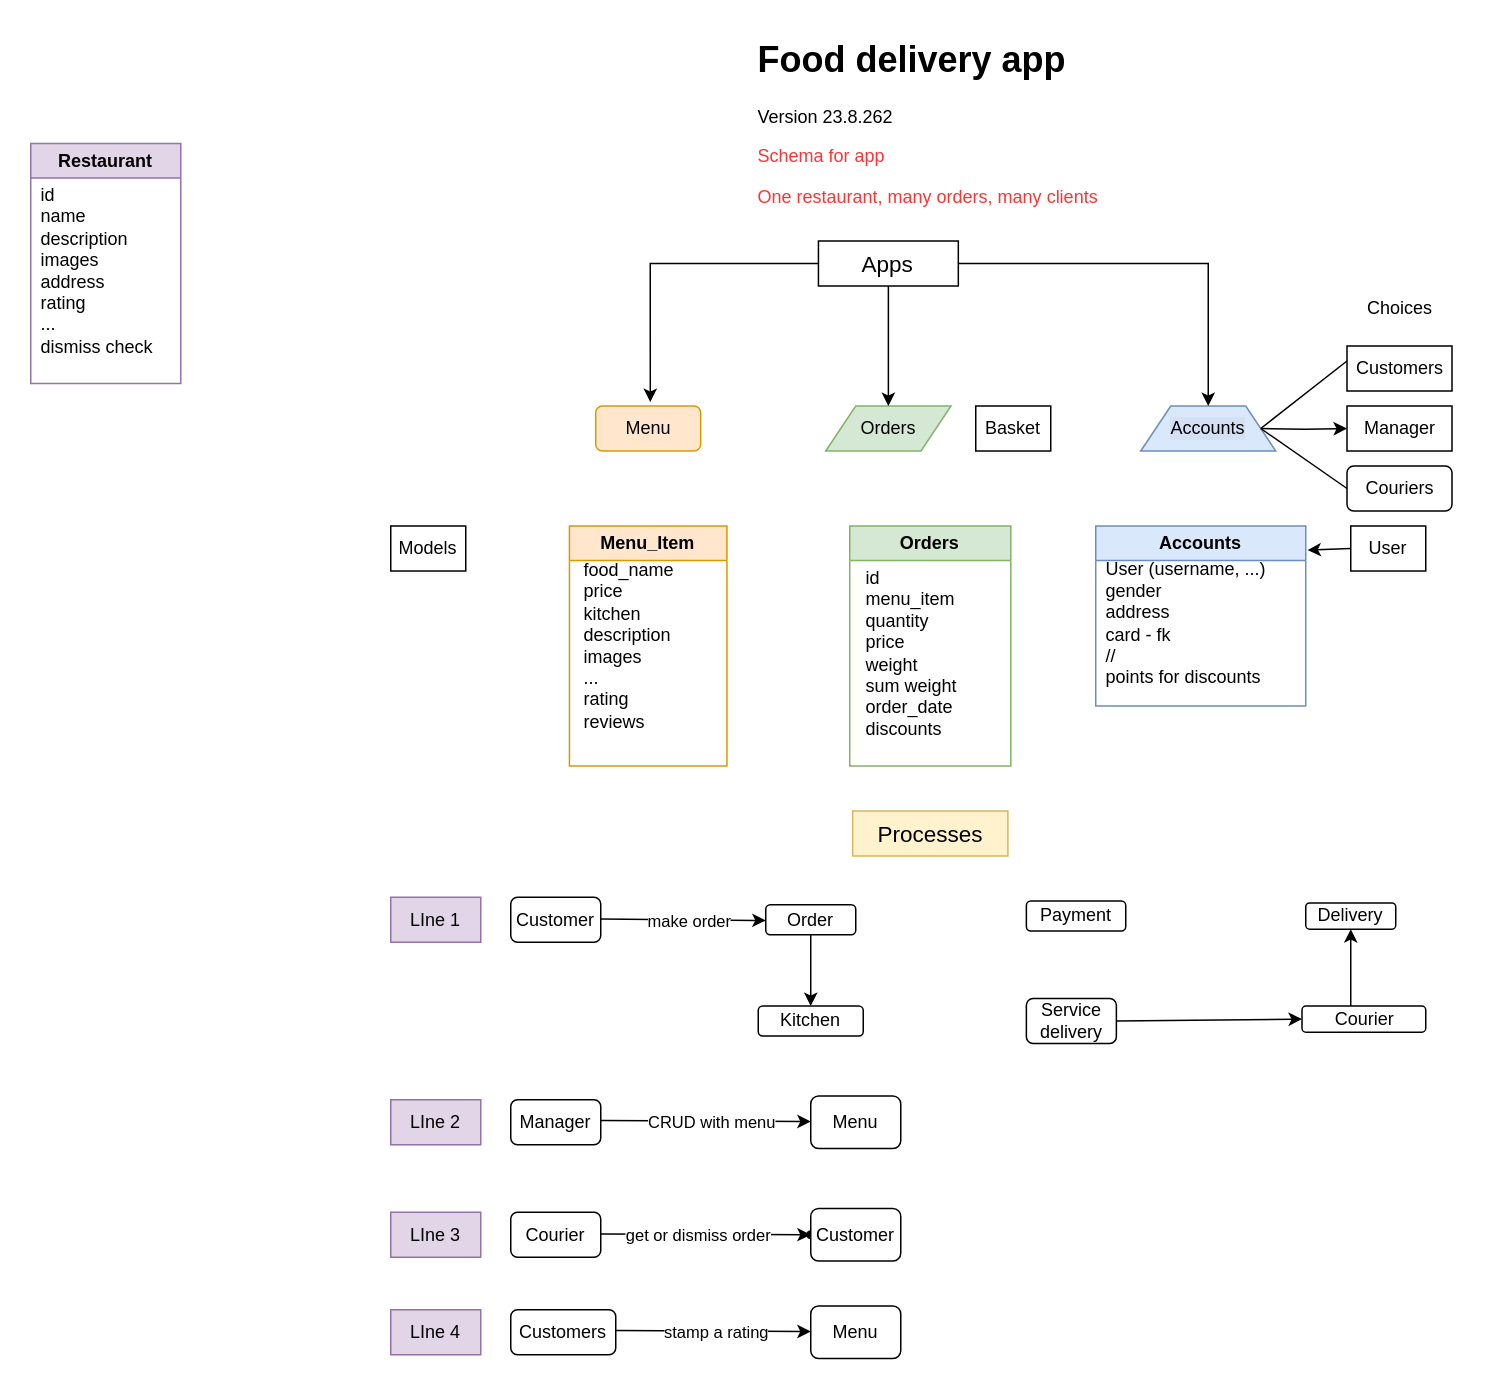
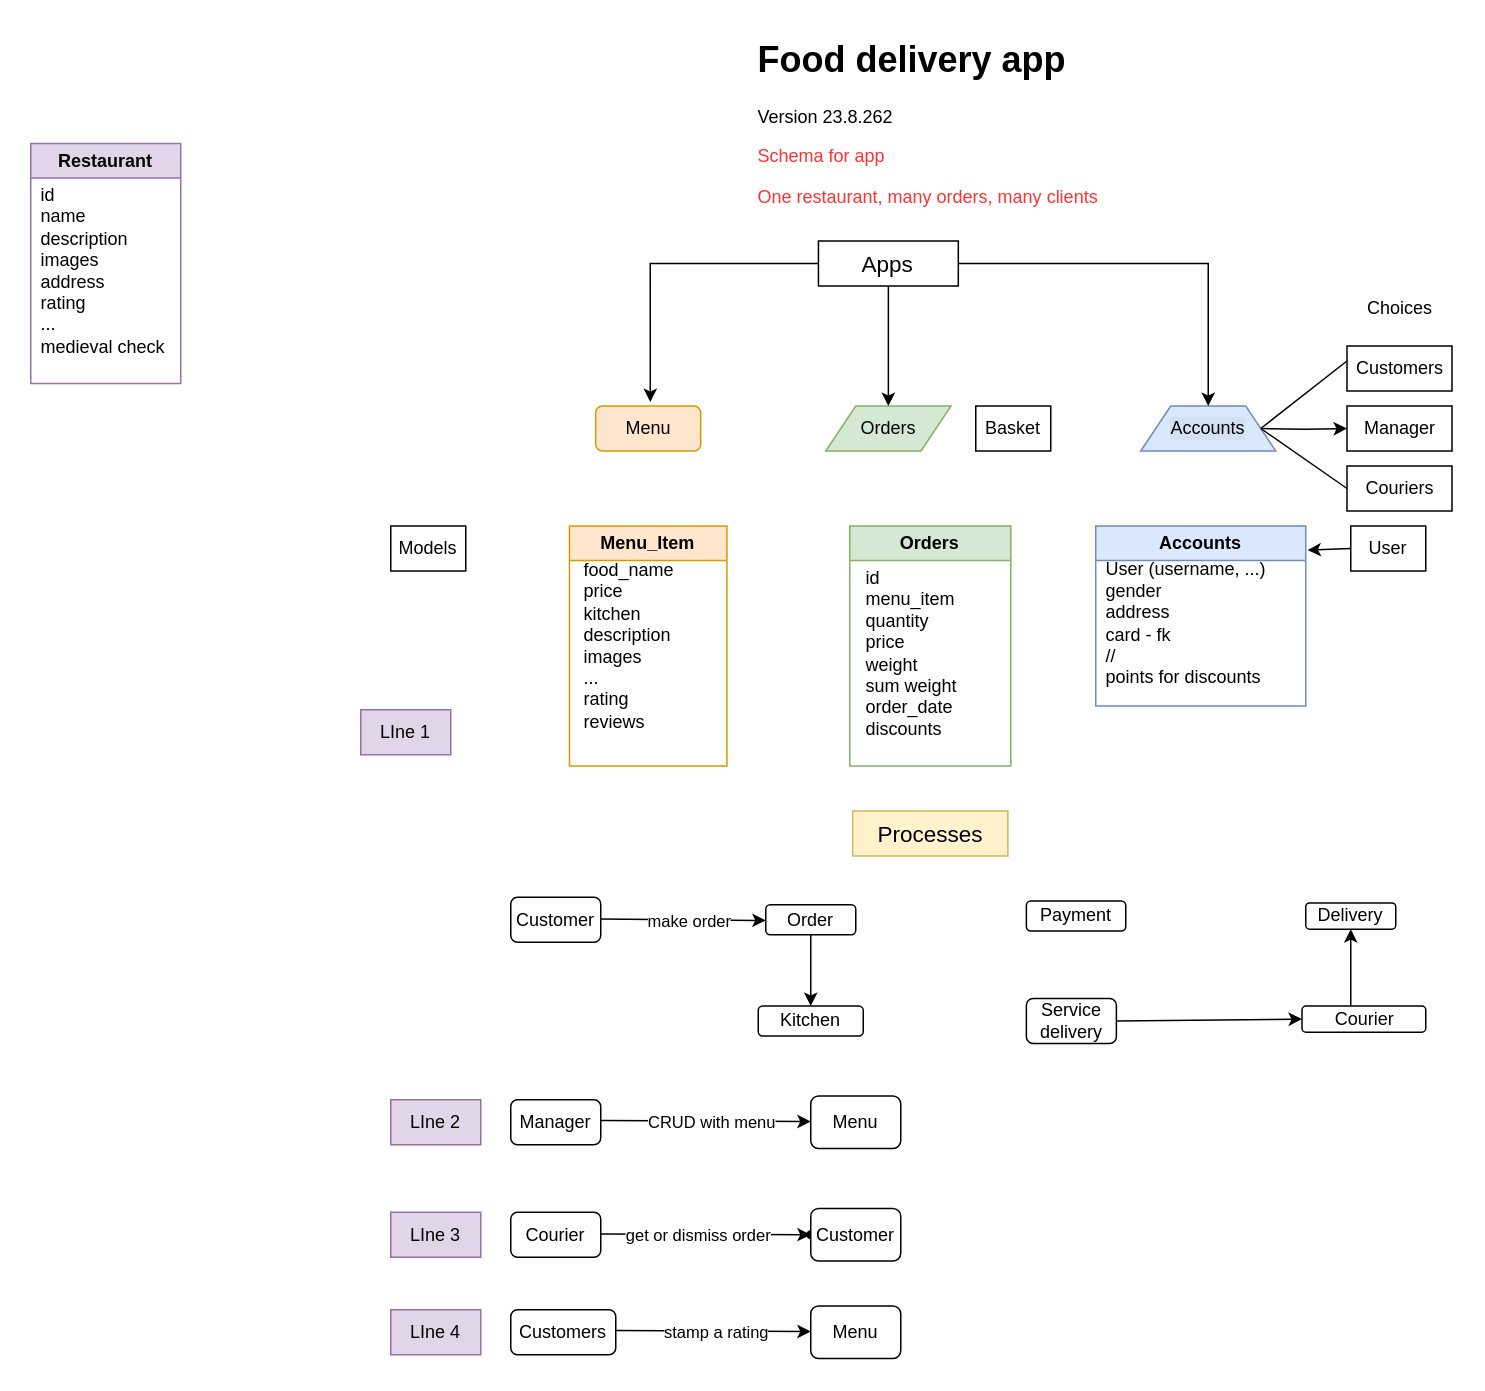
  <mxCell id="0" />
  <mxCell id="1" parent="0" />
  <mxCell id="2" value="Menu" style="rounded=1;whiteSpace=wrap;html=1;labelBackgroundColor=none;labelBorderColor=none;glass=0;fillColor=#ffe6cc;strokeColor=#d79b00;" parent="1" vertex="1"><mxGeometry x="396.63" y="270" width="70" height="30" as="geometry" /></mxCell>
  <mxCell id="3" value="Orders" style="shape=parallelogram;perimeter=parallelogramPerimeter;whiteSpace=wrap;html=1;fixedSize=1;labelBackgroundColor=none;fillColor=#d5e8d4;strokeColor=#82b366;" parent="1" vertex="1"><mxGeometry x="550" y="270" width="83.5" height="30" as="geometry" /></mxCell>
  <mxCell id="4" value="" style="edgeStyle=orthogonalEdgeStyle;rounded=0;orthogonalLoop=1;jettySize=auto;html=1;entryX=0;entryY=0.5;entryDx=0;entryDy=0;" parent="1" target="47" edge="1"><mxGeometry relative="1" as="geometry"><mxPoint x="840" y="285" as="sourcePoint" /><mxPoint x="1017.5" y="285" as="targetPoint" /><Array as="points" /></mxGeometry></mxCell>
  <mxCell id="5" value="Accounts" style="shape=trapezoid;perimeter=trapezoidPerimeter;whiteSpace=wrap;html=1;fixedSize=1;labelBackgroundColor=#D4E1F5;fillColor=#dae8fc;strokeColor=#6c8ebf;" parent="1" vertex="1"><mxGeometry x="760" y="270" width="90" height="30" as="geometry" /></mxCell>
  <mxCell id="6" value="Menu_Item" style="swimlane;whiteSpace=wrap;html=1;labelBackgroundColor=none;fillColor=#ffe6cc;strokeColor=#d79b00;" parent="1" vertex="1"><mxGeometry x="379.13" y="350" width="105" height="160" as="geometry"><mxRectangle x="119.13" y="330" width="70" height="30" as="alternateBounds" /></mxGeometry></mxCell>
  <mxCell id="7" value="food_name&lt;br style=&quot;font-size: 12px;&quot;&gt;price&lt;br&gt;kitchen&lt;br&gt;description&lt;br&gt;images&lt;br&gt;...&lt;br&gt;rating&lt;br&gt;reviews" style="text;html=1;align=left;verticalAlign=middle;resizable=0;points=[];autosize=1;strokeColor=none;fillColor=none;fontSize=12;labelBackgroundColor=none;" parent="6" vertex="1"><mxGeometry x="7.5" y="15" width="90" height="130" as="geometry" /></mxCell>
  <mxCell id="8" value="Orders" style="swimlane;whiteSpace=wrap;html=1;labelBackgroundColor=none;fillColor=#d5e8d4;strokeColor=#82b366;" parent="1" vertex="1"><mxGeometry x="566" y="350" width="107.37" height="160" as="geometry"><mxRectangle x="306" y="320" width="80" height="30" as="alternateBounds" /></mxGeometry></mxCell>
  <mxCell id="9" value="id&lt;br&gt;menu_item&lt;br&gt;quantity&lt;br&gt;price&lt;br&gt;weight&lt;br&gt;sum weight&lt;br&gt;order_date&lt;br&gt;discounts" style="text;html=1;align=left;verticalAlign=middle;resizable=0;points=[];autosize=1;strokeColor=none;fillColor=none;labelBackgroundColor=none;" parent="8" vertex="1"><mxGeometry x="8.68" y="20" width="90" height="130" as="geometry" /></mxCell>
  <mxCell id="10" value="Accounts" style="swimlane;whiteSpace=wrap;html=1;labelBackgroundColor=none;fillColor=#dae8fc;strokeColor=#6c8ebf;" parent="1" vertex="1"><mxGeometry x="730" y="350" width="140" height="120" as="geometry" /></mxCell>
  <mxCell id="11" value="User (username, ...)&lt;br&gt;gender&lt;br&gt;address&lt;br&gt;card - fk&lt;br&gt;//&lt;br&gt;points for discounts" style="text;html=1;align=left;verticalAlign=middle;resizable=0;points=[];autosize=1;strokeColor=none;fillColor=none;labelBackgroundColor=none;" parent="10" vertex="1"><mxGeometry x="5" y="15" width="130" height="100" as="geometry" /></mxCell>
  <mxCell id="12" value="" style="edgeStyle=orthogonalEdgeStyle;rounded=0;orthogonalLoop=1;jettySize=auto;html=1;fontColor=default;labelBackgroundColor=none;entryX=0.52;entryY=-0.087;entryDx=0;entryDy=0;entryPerimeter=0;" parent="1" source="15" target="2" edge="1"><mxGeometry relative="1" as="geometry"><mxPoint x="290" y="190" as="targetPoint" /></mxGeometry></mxCell>
  <mxCell id="13" value="" style="edgeStyle=orthogonalEdgeStyle;rounded=0;orthogonalLoop=1;jettySize=auto;html=1;fontColor=default;labelBackgroundColor=none;" parent="1" source="15" target="3" edge="1"><mxGeometry relative="1" as="geometry" /></mxCell>
  <mxCell id="14" value="" style="edgeStyle=orthogonalEdgeStyle;rounded=0;orthogonalLoop=1;jettySize=auto;html=1;fontColor=default;labelBackgroundColor=none;entryX=0.5;entryY=0;entryDx=0;entryDy=0;" parent="1" source="15" target="5" edge="1"><mxGeometry relative="1" as="geometry"><mxPoint x="870" y="250" as="targetPoint" /></mxGeometry></mxCell>
  <mxCell id="15" value="Apps" style="rounded=0;whiteSpace=wrap;html=1;fontSize=15;labelBackgroundColor=none;" parent="1" vertex="1"><mxGeometry x="545.13" y="160" width="93.25" height="30" as="geometry" /></mxCell>
  <mxCell id="16" value="&lt;h1&gt;Food delivery app&lt;/h1&gt;&lt;p&gt;Version 23.8.262&lt;/p&gt;&lt;p&gt;&lt;font color=&quot;#ff3333&quot;&gt;Schema for app&lt;/font&gt;&lt;/p&gt;&lt;p&gt;&lt;font color=&quot;#ff3333&quot;&gt;One restaurant, many orders, many clients&lt;/font&gt;&lt;/p&gt;" style="text;html=1;strokeColor=none;fillColor=none;spacing=5;spacingTop=-20;whiteSpace=wrap;overflow=hidden;rounded=0;" parent="1" vertex="1"><mxGeometry x="500" width="270" height="120" as="geometry" y="20" /></mxCell>
  <mxCell id="17" value="Basket" style="rounded=0;whiteSpace=wrap;html=1;" parent="1" vertex="1"><mxGeometry x="650" y="270" width="50" height="30" as="geometry" /></mxCell>
  <mxCell id="18" value="Customers" style="rounded=0;whiteSpace=wrap;html=1;" parent="1" vertex="1"><mxGeometry x="897.5" y="230" width="70" height="30" as="geometry" /></mxCell>
  <mxCell id="19" value="Restaurant" style="swimlane;whiteSpace=wrap;html=1;labelBackgroundColor=none;fillColor=#e1d5e7;strokeColor=#9673a6;startSize=23;" parent="1" vertex="1"><mxGeometry x="20" y="95" width="100" height="160" as="geometry" /></mxCell>
- <mxCell id="20" value="id&lt;br style=&quot;font-size: 12px;&quot;&gt;name&lt;br&gt;description&lt;br&gt;images&lt;br&gt;address&lt;br&gt;rating&lt;br&gt;...&lt;br&gt;dismiss check" style="text;html=1;align=left;verticalAlign=middle;resizable=0;points=[];autosize=1;strokeColor=none;fillColor=none;fontSize=12;labelBackgroundColor=none;" parent="19" vertex="1"><mxGeometry x="5" y="20" width="110" height="130" as="geometry" /></mxCell>
+ <mxCell id="20" value="id&lt;br style=&quot;font-size: 12px;&quot;&gt;name&lt;br&gt;description&lt;br&gt;images&lt;br&gt;address&lt;br&gt;rating&lt;br&gt;...&lt;br&gt;medieval check" style="text;html=1;align=left;verticalAlign=middle;resizable=0;points=[];autosize=1;strokeColor=none;fillColor=none;fontSize=12;labelBackgroundColor=none;" parent="19" vertex="1"><mxGeometry x="5" y="20" width="110" height="130" as="geometry" /></mxCell>
  <mxCell id="21" value="Models" style="rounded=0;whiteSpace=wrap;html=1;" parent="1" vertex="1"><mxGeometry y="350" width="50" height="30" as="geometry" x="260" /></mxCell>
  <mxCell id="22" value="Customer" style="rounded=1;whiteSpace=wrap;html=1;" parent="1" vertex="1"><mxGeometry x="340" y="597.5" width="60" height="30" as="geometry" /></mxCell>
  <mxCell id="23" value="Order" style="whiteSpace=wrap;html=1;sketch=0;rounded=1;" parent="1" vertex="1"><mxGeometry x="510" y="602.5" width="60" height="20" as="geometry" /></mxCell>
  <mxCell id="24" value="Payment" style="whiteSpace=wrap;html=1;sketch=0;rounded=1;" parent="1" vertex="1"><mxGeometry x="683.75" y="600" width="66.25" height="20" as="geometry" /></mxCell>
  <mxCell id="25" value="Delivery" style="whiteSpace=wrap;html=1;sketch=0;rounded=1;" parent="1" vertex="1"><mxGeometry x="870" y="601.25" width="60" height="17.5" as="geometry" /></mxCell>
  <mxCell id="26" value="Processes" style="text;html=1;strokeColor=#d6b656;fillColor=#fff2cc;align=center;verticalAlign=middle;whiteSpace=wrap;rounded=0;fontSize=15;" parent="1" vertex="1"><mxGeometry x="567.93" y="540" width="103.5" height="30" as="geometry" /></mxCell>
- <mxCell id="27" value="LIne 1" style="text;html=1;strokeColor=#9673a6;fillColor=#e1d5e7;align=center;verticalAlign=middle;whiteSpace=wrap;rounded=0;" parent="1" vertex="1"><mxGeometry y="597.5" width="60" height="30" as="geometry" x="260" /></mxCell>
+ <mxCell id="27" value="LIne 1" style="text;html=1;strokeColor=#9673a6;fillColor=#e1d5e7;align=center;verticalAlign=middle;whiteSpace=wrap;rounded=0;" parent="1" vertex="1"><mxGeometry x="240" y="472.5" width="60" height="30" as="geometry" /></mxCell>
  <mxCell id="28" value="Manager" style="rounded=1;whiteSpace=wrap;html=1;" parent="1" vertex="1"><mxGeometry x="340" y="732.5" width="60" height="30" as="geometry" /></mxCell>
  <mxCell id="29" value="Menu" style="whiteSpace=wrap;html=1;sketch=0;rounded=1;" parent="1" vertex="1"><mxGeometry x="540" y="730" width="60" height="35" as="geometry" /></mxCell>
  <mxCell id="30" value="LIne 2" style="text;html=1;strokeColor=#9673a6;fillColor=#e1d5e7;align=center;verticalAlign=middle;whiteSpace=wrap;rounded=0;" parent="1" vertex="1"><mxGeometry y="732.5" width="60" height="30" as="geometry" x="260" /></mxCell>
  <mxCell id="31" value="Courier" style="rounded=1;whiteSpace=wrap;html=1;" parent="1" vertex="1"><mxGeometry x="340" y="807.5" width="60" height="30" as="geometry" /></mxCell>
  <mxCell id="32" value="" style="shape=waypoint;sketch=0;size=6;pointerEvents=1;points=[];fillColor=default;resizable=0;rotatable=0;perimeter=centerPerimeter;snapToPoint=1;rounded=1;" parent="1" vertex="1"><mxGeometry x="530" y="812.5" width="20" height="20" as="geometry" /></mxCell>
  <mxCell id="33" value="Customer" style="whiteSpace=wrap;html=1;sketch=0;rounded=1;" parent="1" vertex="1"><mxGeometry x="540" y="805" width="60" height="35" as="geometry" /></mxCell>
  <mxCell id="34" value="LIne 3" style="text;html=1;strokeColor=#9673a6;fillColor=#e1d5e7;align=center;verticalAlign=middle;whiteSpace=wrap;rounded=0;" parent="1" vertex="1"><mxGeometry y="807.5" width="60" height="30" as="geometry" x="260" /></mxCell>
  <mxCell id="35" value="" style="endArrow=classic;html=1;rounded=0;exitX=0.5;exitY=1;exitDx=0;exitDy=0;" parent="1" source="23" target="36" edge="1"><mxGeometry relative="1" as="geometry"><mxPoint x="630" y="652" as="sourcePoint" /><mxPoint x="540" y="680" as="targetPoint" /></mxGeometry></mxCell>
  <mxCell id="36" value="Kitchen" style="rounded=1;whiteSpace=wrap;html=1;" parent="1" vertex="1"><mxGeometry x="505" y="670" width="70" height="20" as="geometry" /></mxCell>
  <mxCell id="37" value="Service delivery" style="rounded=1;whiteSpace=wrap;html=1;" parent="1" vertex="1"><mxGeometry x="683.75" y="665" width="60" height="30" as="geometry" /></mxCell>
  <mxCell id="38" value="Courier" style="rounded=1;whiteSpace=wrap;html=1;" parent="1" vertex="1"><mxGeometry x="867.5" y="670" width="82.5" height="17.5" as="geometry" /></mxCell>
  <mxCell id="39" value="" style="endArrow=classic;html=1;rounded=0;entryX=0;entryY=0.5;entryDx=0;entryDy=0;exitX=1;exitY=0.5;exitDx=0;exitDy=0;" parent="1" source="37" target="38" edge="1"><mxGeometry width="50" height="50" relative="1" as="geometry"><mxPoint x="700" y="720" as="sourcePoint" /><mxPoint x="750" y="670" as="targetPoint" /></mxGeometry></mxCell>
  <mxCell id="40" value="" style="endArrow=classic;html=1;rounded=0;entryX=0.5;entryY=1;entryDx=0;entryDy=0;" parent="1" target="25" edge="1"><mxGeometry width="50" height="50" relative="1" as="geometry"><mxPoint x="900" y="670" as="sourcePoint" /><mxPoint x="900" y="627.5" as="targetPoint" /></mxGeometry></mxCell>
  <mxCell id="41" value="" style="endArrow=classic;html=1;rounded=0;exitX=0.997;exitY=0.46;exitDx=0;exitDy=0;exitPerimeter=0;entryX=0;entryY=0.486;entryDx=0;entryDy=0;entryPerimeter=0;" parent="1" source="28" target="29" edge="1"><mxGeometry relative="1" as="geometry"><mxPoint x="430" y="740" as="sourcePoint" /><mxPoint x="505" y="747" as="targetPoint" /></mxGeometry></mxCell>
  <mxCell id="42" value="CRUD with menu" style="edgeLabel;resizable=0;html=1;align=center;verticalAlign=middle;" parent="41" connectable="0" vertex="1"><mxGeometry relative="1" as="geometry"><mxPoint x="4" y="1" as="offset" /></mxGeometry></mxCell>
  <mxCell id="43" value="" style="endArrow=classic;html=1;rounded=0;exitX=0.997;exitY=0.46;exitDx=0;exitDy=0;exitPerimeter=0;" parent="1" target="32" edge="1"><mxGeometry relative="1" as="geometry"><mxPoint x="400" y="822" as="sourcePoint" /><mxPoint x="510" y="823" as="targetPoint" /></mxGeometry></mxCell>
  <mxCell id="44" value="get or dismiss order" style="edgeLabel;resizable=0;html=1;align=center;verticalAlign=middle;" parent="43" connectable="0" vertex="1"><mxGeometry relative="1" as="geometry"><mxPoint x="-5" as="offset" /></mxGeometry></mxCell>
  <mxCell id="45" value="" style="endArrow=classic;html=1;rounded=0;exitX=0.997;exitY=0.46;exitDx=0;exitDy=0;exitPerimeter=0;entryX=0;entryY=0.486;entryDx=0;entryDy=0;entryPerimeter=0;" parent="1" edge="1"><mxGeometry relative="1" as="geometry"><mxPoint x="400" y="612" as="sourcePoint" /><mxPoint x="510" y="613" as="targetPoint" /></mxGeometry></mxCell>
  <mxCell id="46" value="make order" style="edgeLabel;resizable=0;html=1;align=center;verticalAlign=middle;" parent="45" connectable="0" vertex="1"><mxGeometry relative="1" as="geometry"><mxPoint x="4" y="1" as="offset" /></mxGeometry></mxCell>
  <mxCell id="47" value="Manager" style="rounded=0;whiteSpace=wrap;html=1;" parent="1" vertex="1"><mxGeometry x="897.5" y="270" width="70" height="30" as="geometry" /></mxCell>
- <mxCell id="48" value="Couriers" style="whiteSpace=wrap;html=1;rounded=1;" parent="1" vertex="1"><mxGeometry x="897.5" y="310" width="70" height="30" as="geometry" /></mxCell>
+ <mxCell id="48" value="Couriers" style="rounded=0;whiteSpace=wrap;html=1;" parent="1" vertex="1"><mxGeometry x="897.5" y="310" width="70" height="30" as="geometry" /></mxCell>
  <mxCell id="49" value="" style="endArrow=none;html=1;rounded=0;exitX=1;exitY=0.5;exitDx=0;exitDy=0;" parent="1" source="5" edge="1"><mxGeometry width="50" height="50" relative="1" as="geometry"><mxPoint x="860" y="280" as="sourcePoint" /><mxPoint x="897.5" y="240" as="targetPoint" /></mxGeometry></mxCell>
  <mxCell id="50" value="" style="endArrow=none;html=1;rounded=0;exitX=1;exitY=0.5;exitDx=0;exitDy=0;entryX=0;entryY=0.5;entryDx=0;entryDy=0;" parent="1" source="5" target="48" edge="1"><mxGeometry width="50" height="50" relative="1" as="geometry"><mxPoint x="867.5" y="285" as="sourcePoint" /><mxPoint x="907.5" y="250" as="targetPoint" /></mxGeometry></mxCell>
  <mxCell id="51" value="Customers" style="rounded=1;whiteSpace=wrap;html=1;" parent="1" vertex="1"><mxGeometry x="340" y="872.5" width="70" height="30" as="geometry" /></mxCell>
  <mxCell id="52" value="Menu" style="whiteSpace=wrap;html=1;sketch=0;rounded=1;" parent="1" vertex="1"><mxGeometry x="540" y="870" width="60" height="35" as="geometry" /></mxCell>
  <mxCell id="53" value="LIne 4" style="text;html=1;strokeColor=#9673a6;fillColor=#e1d5e7;align=center;verticalAlign=middle;whiteSpace=wrap;rounded=0;" parent="1" vertex="1"><mxGeometry y="872.5" width="60" height="30" as="geometry" x="260" /></mxCell>
  <mxCell id="54" value="" style="endArrow=classic;html=1;rounded=0;exitX=0.997;exitY=0.46;exitDx=0;exitDy=0;exitPerimeter=0;entryX=0;entryY=0.486;entryDx=0;entryDy=0;entryPerimeter=0;" parent="1" source="51" target="52" edge="1"><mxGeometry relative="1" as="geometry"><mxPoint x="430" y="880" as="sourcePoint" /><mxPoint x="505" y="887" as="targetPoint" /></mxGeometry></mxCell>
  <mxCell id="55" value="stamp a rating" style="edgeLabel;resizable=0;html=1;align=center;verticalAlign=middle;" parent="54" connectable="0" vertex="1"><mxGeometry relative="1" as="geometry"><mxPoint x="2" y="1" as="offset" /></mxGeometry></mxCell>
  <mxCell id="56" value="Choices" style="text;html=1;strokeColor=none;fillColor=none;align=center;verticalAlign=middle;whiteSpace=wrap;rounded=0;" vertex="1" parent="1"><mxGeometry x="902.5" y="190" width="60" height="30" as="geometry" /></mxCell>
  <mxCell id="57" value="User" style="rounded=0;whiteSpace=wrap;html=1;" vertex="1" parent="1"><mxGeometry x="900" y="350" width="50" height="30" as="geometry" /></mxCell>
  <mxCell id="58" value="" style="endArrow=classic;html=1;rounded=0;exitX=0;exitY=0.5;exitDx=0;exitDy=0;entryX=1.008;entryY=0.134;entryDx=0;entryDy=0;entryPerimeter=0;" edge="1" parent="1" source="57" target="10"><mxGeometry width="50" height="50" relative="1" as="geometry"><mxPoint x="490" y="350" as="sourcePoint" /><mxPoint x="540" y="300" as="targetPoint" /></mxGeometry></mxCell>
